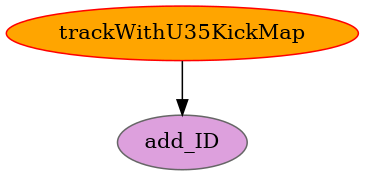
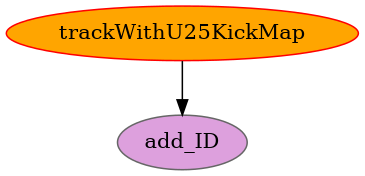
  digraph {
    node [style=filled]
-   trackWithU35KickMap [fillcolor=orange color=red]
+   trackWithU35KickMap [fillcolor=orange color=red label=trackWithU25KickMap]
    add_ID [fillcolor=plum color=gray40]
    trackWithU35KickMap -> add_ID
  }
